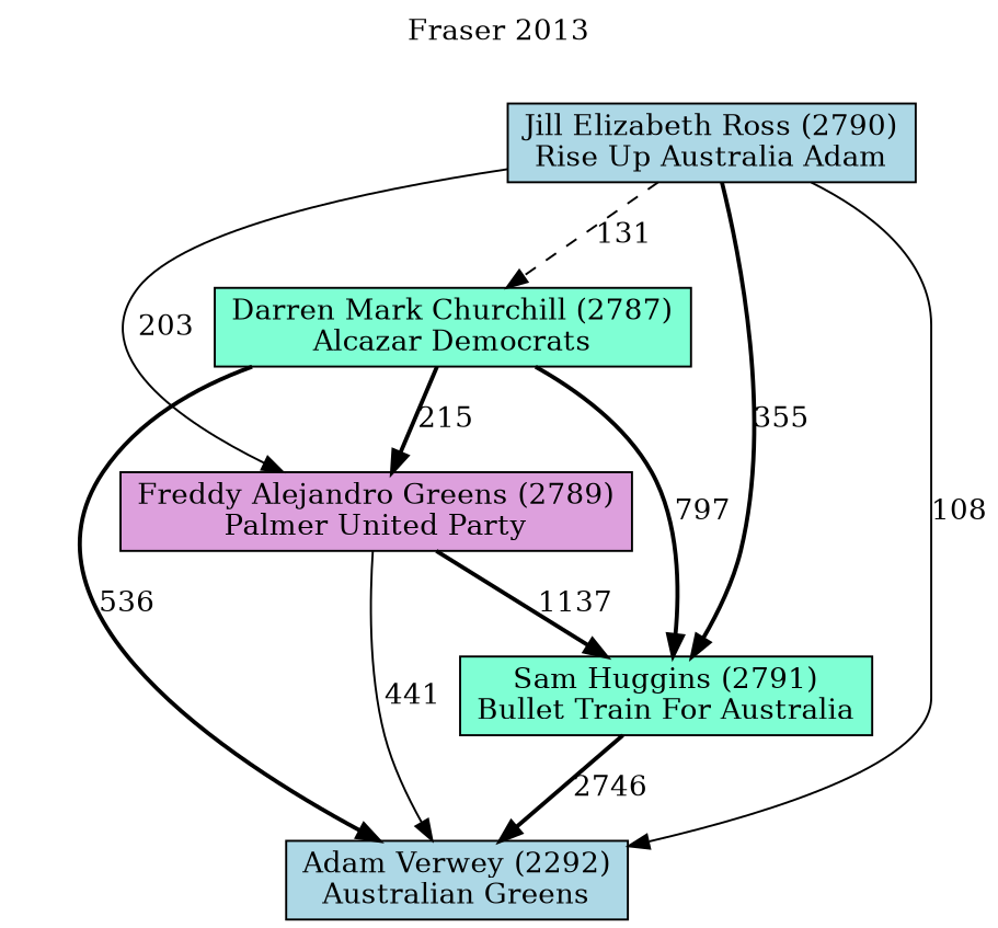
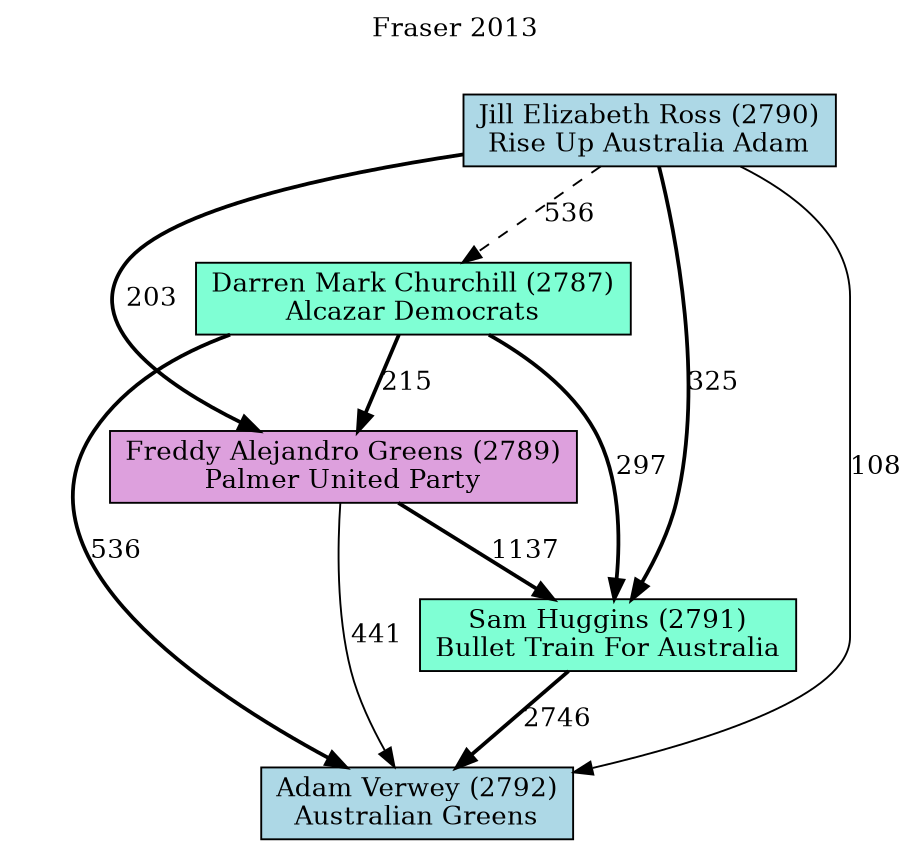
  digraph {
    label="Fraser 2013"
    labelloc=t
    mclimit=10
    node [fillcolor=lightblue shape=box style=filled]
    edge [style=bold]
-   n1 [label="Adam Verwey (2292)\nAustralian Greens"]
+   n1 [label="Adam Verwey (2792)\nAustralian Greens"]
    n2 [fillcolor=aquamarine label="Darren Mark Churchill (2787)\nAlcazar Democrats"]
    n3 [fillcolor=plum label="Freddy Alejandro Greens (2789)\nPalmer United Party"]
    n4 [fillcolor=aquamarine label="Sam Huggins (2791)\nBullet Train For Australia"]
    n5 [label="Jill Elizabeth Ross (2790)\nRise Up Australia Adam"]
    n2 -> n1 [label=536]
    n2 -> n3 [label=215]
-   n2 -> n4 [label=797]
+   n2 -> n4 [label=297]
    n3 -> n1 [label=441 style=solid]
    n3 -> n4 [label=1137]
    n4 -> n1 [label=2746]
    n5 -> n1 [label=108 style=solid]
-   n5 -> n2 [label=131 style=dashed]
-   n5 -> n3 [label=203 style=solid]
-   n5 -> n4 [label=355]
+   n5 -> n2 [label=536 style=dashed]
+   n5 -> n3 [label=203]
+   n5 -> n4 [label=325]
  }
